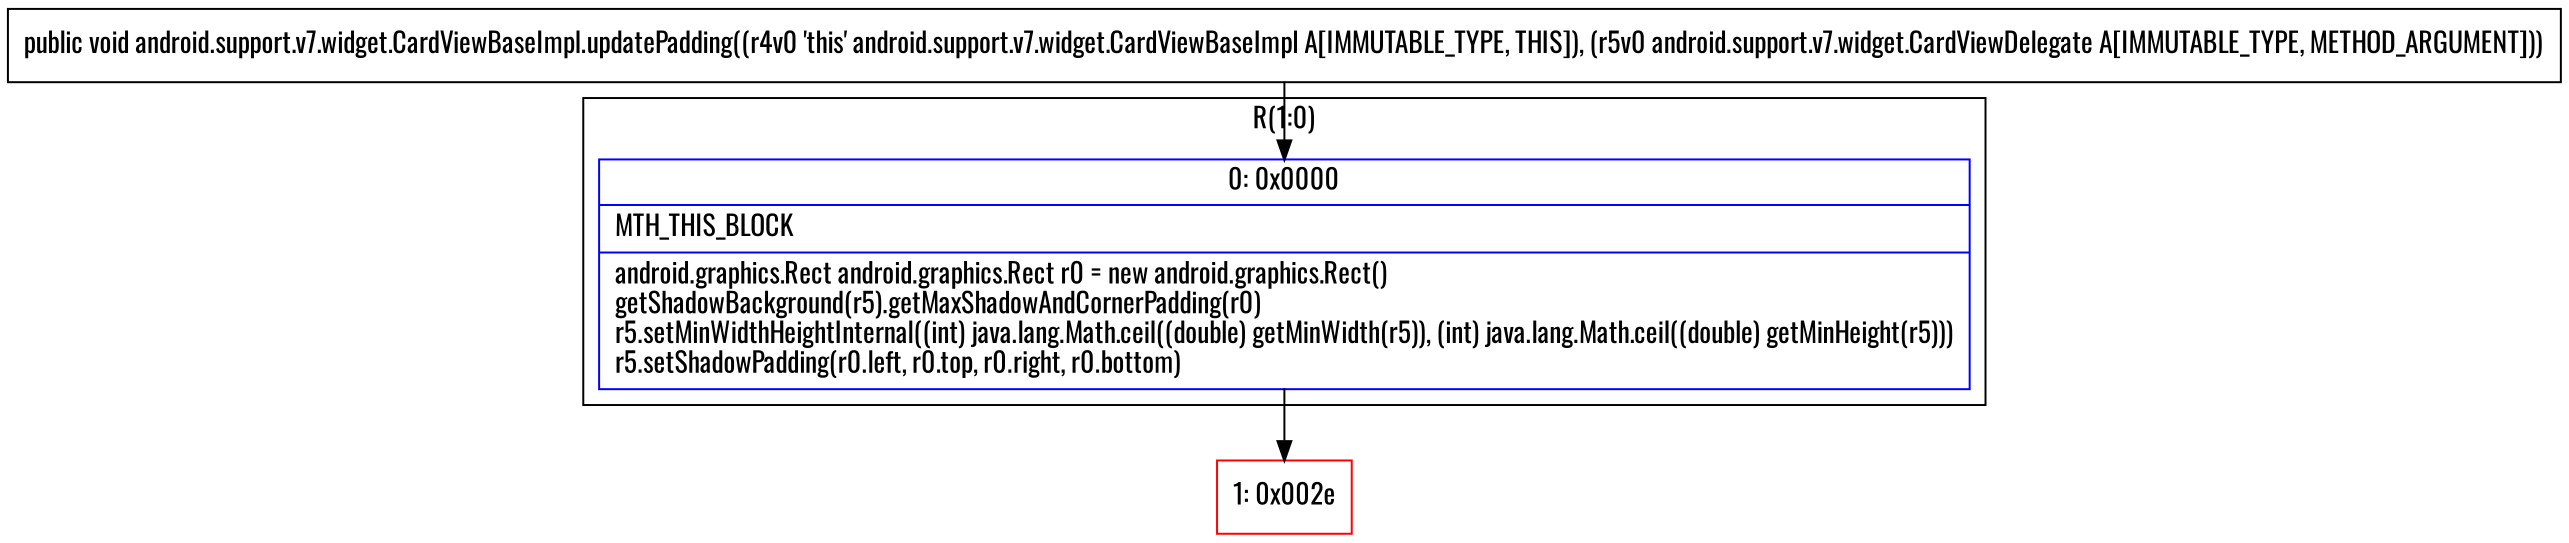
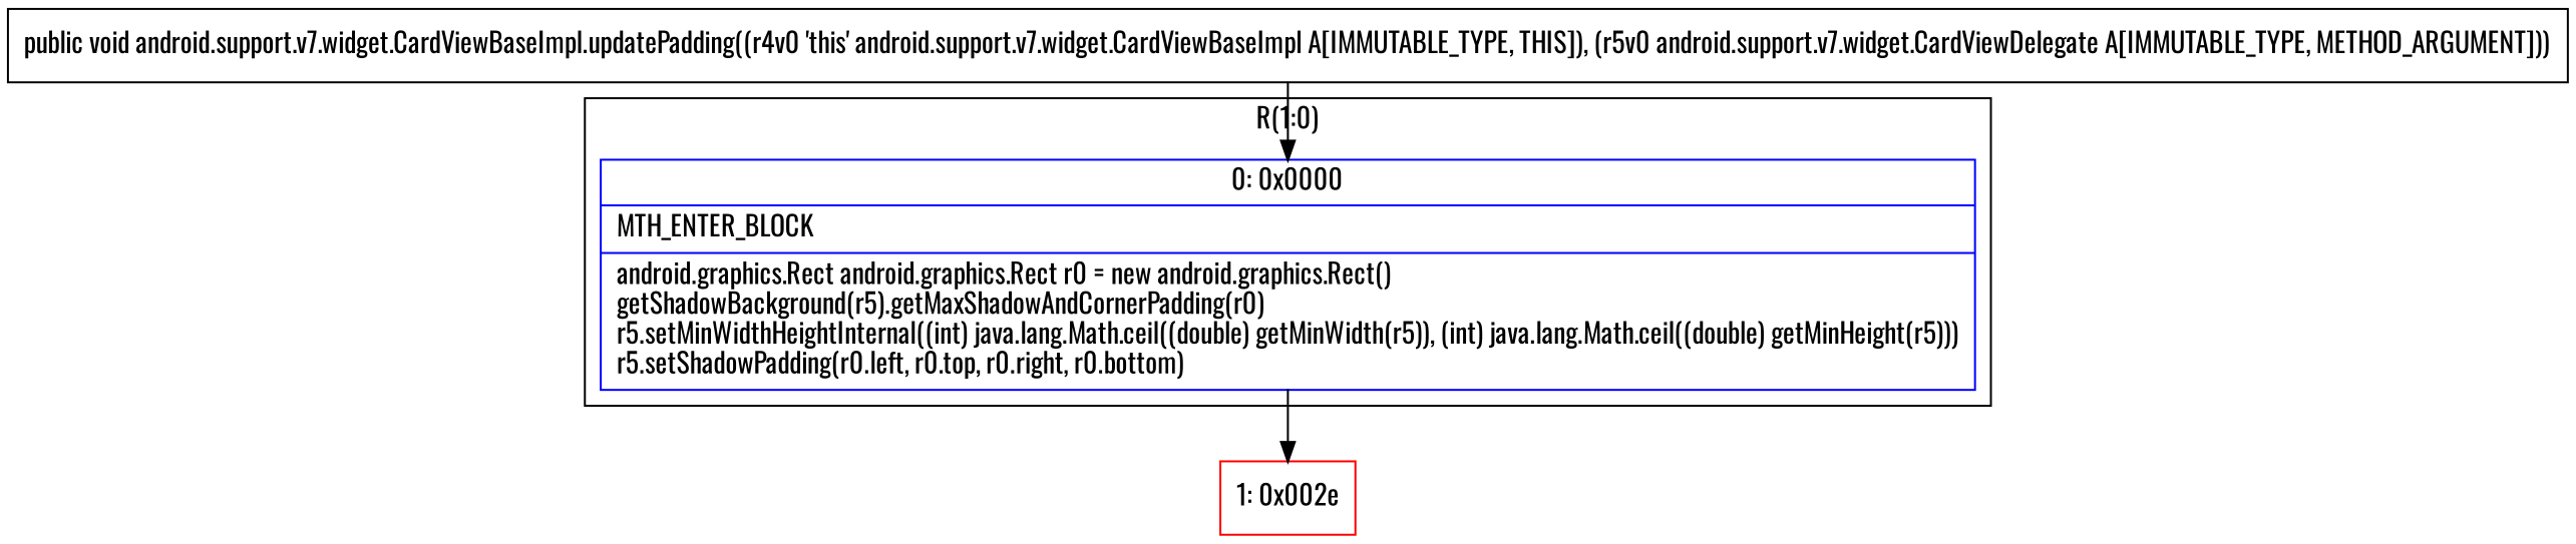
  digraph {
    fontname=Oswald
    node [shape=record fontname=Oswald]
    edge [fontname=Oswald]
-   n1 [color=blue label="{0\:\ 0x0000|MTH_THIS_BLOCK\l|android.graphics.Rect android.graphics.Rect r0 = new android.graphics.Rect()\lgetShadowBackground(r5).getMaxShadowAndCornerPadding(r0)\lr5.setMinWidthHeightInternal((int) java.lang.Math.ceil((double) getMinWidth(r5)), (int) java.lang.Math.ceil((double) getMinHeight(r5)))\lr5.setShadowPadding(r0.left, r0.top, r0.right, r0.bottom)\l}"]
+   n1 [color=blue label="{0\:\ 0x0000|MTH_ENTER_BLOCK\l|android.graphics.Rect android.graphics.Rect r0 = new android.graphics.Rect()\lgetShadowBackground(r5).getMaxShadowAndCornerPadding(r0)\lr5.setMinWidthHeightInternal((int) java.lang.Math.ceil((double) getMinWidth(r5)), (int) java.lang.Math.ceil((double) getMinHeight(r5)))\lr5.setShadowPadding(r0.left, r0.top, r0.right, r0.bottom)\l}"]
    n2 [color=red label="{1\:\ 0x002e}"]
    n3 [label="{public void android.support.v7.widget.CardViewBaseImpl.updatePadding((r4v0 'this' android.support.v7.widget.CardViewBaseImpl A[IMMUTABLE_TYPE, THIS]), (r5v0 android.support.v7.widget.CardViewDelegate A[IMMUTABLE_TYPE, METHOD_ARGUMENT])) }"]
    subgraph cluster_1 {
      label="R(1:0)"
      n1
    }
    n1 -> n2
    n3 -> n1
  }
